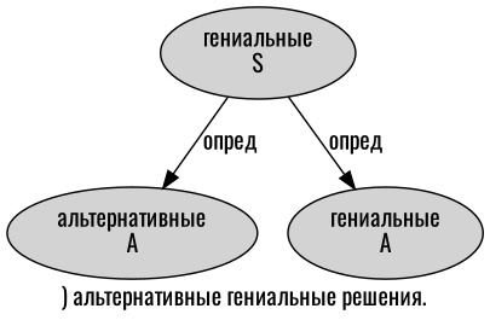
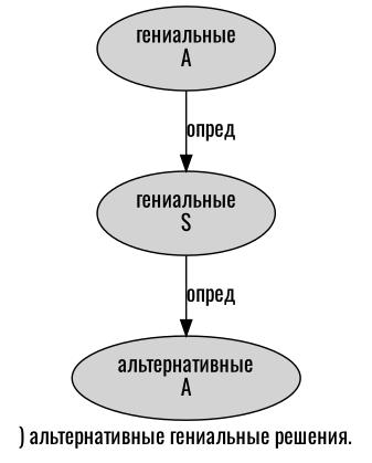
  digraph {
    fontname=Oswald
    label=") альтернативные гениальные решения."
    node [fillcolor=lightgray fontname=Oswald penwidth=1 shape=ellipse style=filled]
    edge [fontname=Oswald]
    n1 [label="альтернативные\nA"]
    n2 [label="гениальные\nA"]
    n3 [label="гениальные\nS"]
    n3 -> n1 [label="опред"]
-   n3 -> n2 [label="опред"]
+   n2 -> n3 [label="опред"]
  }
